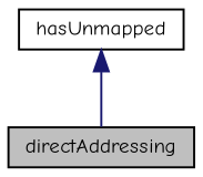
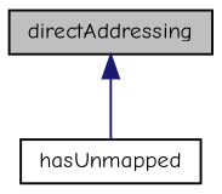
  digraph {
    rankdir=TB
    fontname="Comic Neue"
    node [color=black fontname="Comic Neue" fontsize=10 shape=record]
    n1 [fillcolor=grey75 fontcolor=black height=0.2 label=directAddressing style=filled width=0.4]
    n2 [height=0.2 label=hasUnmapped width=0.4]
-   n2 -> n1 [color=midnightblue dir=back fontname="Comic Neue" fontsize=10 labelfontname=Helvetica labelfontsize=10 style=solid]
+   n1 -> n2 [color=midnightblue dir=back fontname="Comic Neue" fontsize=10 labelfontname=Helvetica labelfontsize=10 style=solid]
  }
